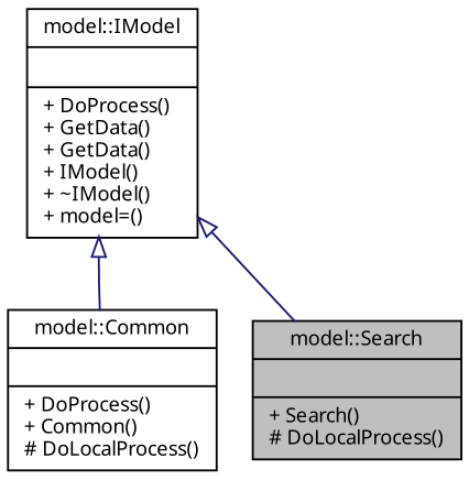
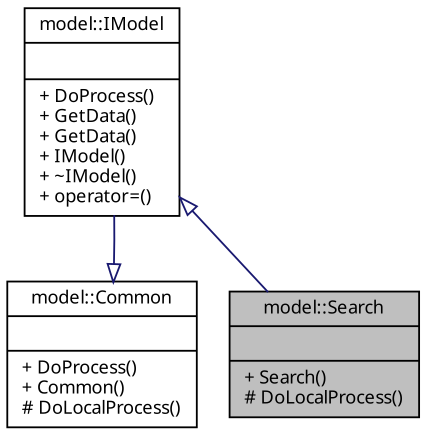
  digraph {
    node [color=black fillcolor=white fontname=Verdana fontsize=10 shape=record style=filled]
    edge [arrowtail=onormal color=midnightblue dir=back fontname=Verdana fontsize=10 labelfontname=Verdana labelfontsize=10 style=solid]
    n1 [fillcolor=grey75 fontcolor=black height=0.2 label="{model::Search\n||+ Search()\l# DoLocalProcess()\l}" width=0.4]
    n2 [height=0.2 label="{model::Common\n||+ DoProcess()\l+ Common()\l# DoLocalProcess()\l}" width=0.4]
-   n3 [height=0.2 label="{model::IModel\n||+ DoProcess()\l+ GetData()\l+ GetData()\l+ IModel()\l+ ~IModel()\l+ model=()\l}" width=0.4]
+   n3 [height=0.2 label="{model::IModel\n||+ DoProcess()\l+ GetData()\l+ GetData()\l+ IModel()\l+ ~IModel()\l+ operator=()\l}" width=0.4]
    n3 -> n1
-   n3 -> n2
+   n2 -> n3
  }
